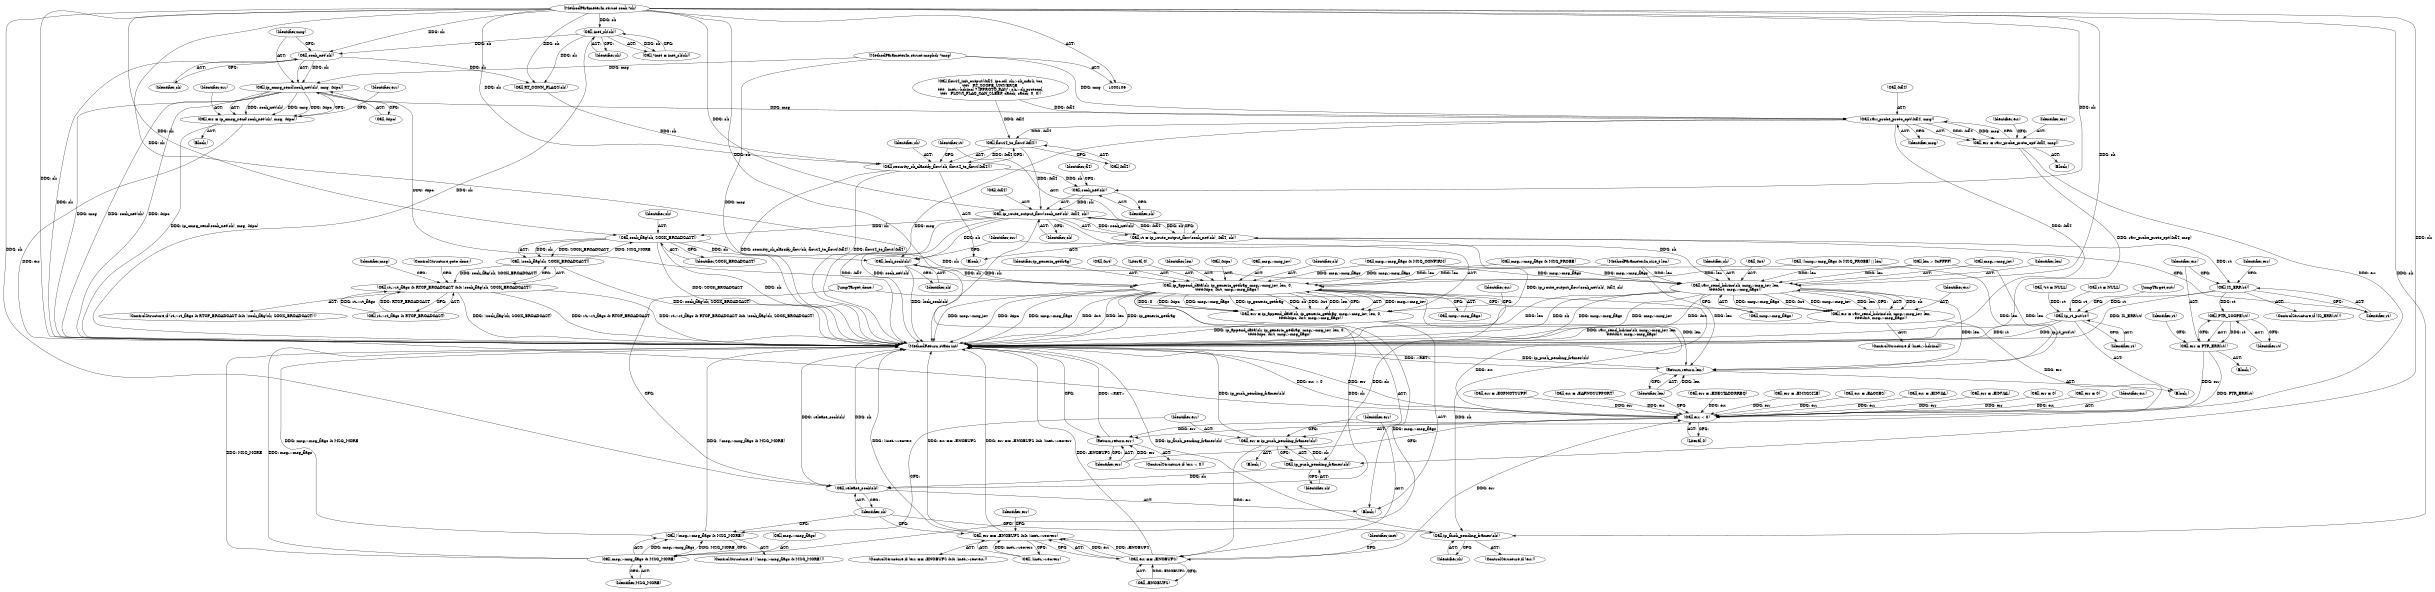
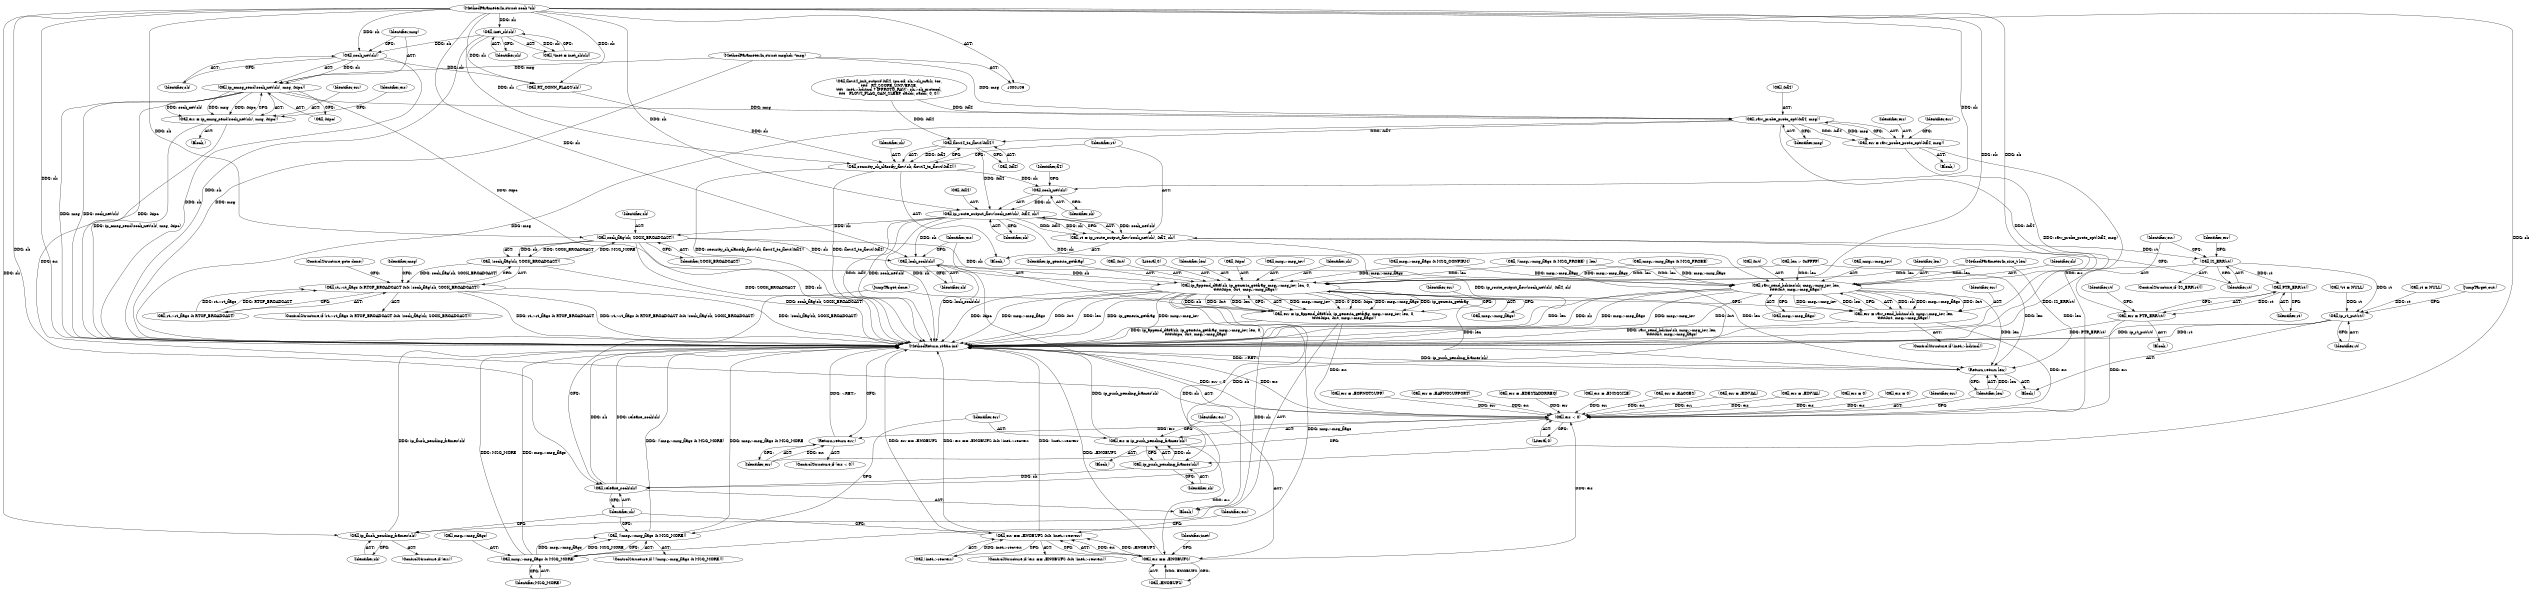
  digraph {
    n1 [label="(Call,ip_cmsg_send(sock_net(sk), msg, &ipc))"]
    n2 [label="(Call,err = ip_cmsg_send(sock_net(sk), msg, &ipc))"]
    n3 [label="(Call,raw_probe_proto_opt(&fl4, msg))"]
    n4 [label="(Call,ip_append_data(sk, ip_generic_getfrag, msg->msg_iov, len, 0,\n\t\t\t\t\t&ipc, &rt, msg->msg_flags))"]
    n5 [label="(MethodReturn,static int)"]
    n6 [label="(Call,&ipc)"]
    n7 [label="(Call,err < 0)"]
    n8 [label="(Block,)"]
    n9 [label="(Call,err = raw_probe_proto_opt(&fl4, msg))"]
    n10 [label="(Call,flowi4_to_flowi(&fl4))"]
    n11 [label="(Identifier,msg)"]
    n12 [label="(Call,ip_flush_pending_frames(sk))"]
    n13 [label="(Call,release_sock(sk))"]
    n14 [label="(Call,ip_push_pending_frames(sk))"]
    n15 [label="(Return,return len;)"]
    n16 [label="(Call,err = ip_append_data(sk, ip_generic_getfrag, msg->msg_iov, len, 0,\n\t\t\t\t\t&ipc, &rt, msg->msg_flags))"]
    n17 [label="(Call,msg->msg_flags & MSG_MORE)"]
    n18 [label="(Call,msg->msg_flags)"]
    n19 [label="(Return,return err;)"]
    n20 [label="(Call,sock_net(sk))"]
    n21 [label="(Identifier,sk)"]
    n22 [label="(Call,RT_CONN_FLAGS(sk))"]
    n23 [label="(Call,security_sk_classify_flow(sk, flowi4_to_flowi(&fl4)))"]
    n24 [label="(Call,inet_sk(sk))"]
    n25 [label="(Identifier,sk)"]
    n26 [label="(Call,*inet = inet_sk(sk))"]
    n27 [label="(MethodParameterIn,struct sock *sk)"]
    n28 [label="(Call,sock_net(sk))"]
    n29 [label="(Call,ip_route_output_flow(sock_net(sk), &fl4, sk))"]
    n30 [label="(Call,sock_flag(sk, SOCK_BROADCAST))"]
    n31 [label="(Call,raw_send_hdrinc(sk, msg->msg_iov, len,\n\t\t\t\t\t&rt, msg->msg_flags))"]
    n32 [label="(Call,lock_sock(sk))"]
    1000106
    n34 [label="(Block,)"]
    n35 [label="(Identifier,sk)"]
    n36 [label="(Call,rt = ip_route_output_flow(sock_net(sk), &fl4, sk))"]
    n37 [label="(Identifier,sk)"]
    n38 [label="(Call,!sock_flag(sk, SOCK_BROADCAST))"]
    n39 [label="(Identifier,SOCK_BROADCAST)"]
    n40 [label="(Call,err = raw_send_hdrinc(sk, msg->msg_iov, len,\n\t\t\t\t\t&rt, msg->msg_flags))"]
    n41 [label="(Call,msg->msg_flags)"]
    n42 [label="(Identifier,sk)"]
    n43 [label="(Block,)"]
    n44 [label="(ControlStructure,if (err))"]
    n45 [label="(Identifier,sk)"]
    n46 [label="(Identifier,sk)"]
    n47 [label="(Call,err = ip_push_pending_frames(sk))"]
    n48 [label="(Identifier,sk)"]
    n49 [label="(MethodParameterIn,struct msghdr *msg)"]
    n50 [label="(Literal,0)"]
    n51 [label="(ControlStructure,if (err < 0))"]
    n52 [label="(Identifier,err)"]
    n53 [label="(Block,)"]
    n54 [label="(Call,&fl4)"]
    n55 [label="(Call,IS_ERR(rt))"]
-   n56 [label="(Call,PTR_SCOPE(rt))"]
+   n56 [label="(Call,PTR_ERR(rt))"]
    n57 [label="(Call,ip_rt_put(rt))"]
    n58 [label="(ControlStructure,if (IS_ERR(rt)))"]
    n59 [label="(Identifier,rt)"]
    n60 [label="(Call,err = PTR_ERR(rt))"]
    n61 [label="(Identifier,rt)"]
    n62 [label="(Block,)"]
    n63 [label="(Identifier,rt)"]
    n64 [label="(Block,)"]
    n65 [label="(Call,rt->rt_flags & RTCF_BROADCAST && !sock_flag(sk, SOCK_BROADCAST))"]
    n66 [label="(Call,rt->rt_flags & RTCF_BROADCAST)"]
    n67 [label="(ControlStructure,if (rt->rt_flags & RTCF_BROADCAST && !sock_flag(sk, SOCK_BROADCAST)))"]
    n68 [label="(ControlStructure,if (inet->hdrincl))"]
    n69 [label="(Identifier,len)"]
    n70 [label="(Call,!(msg->msg_flags & MSG_MORE))"]
    n71 [label="(Identifier,MSG_MORE)"]
    n72 [label="(Call,err == -ENOBUFS && !inet->recverr)"]
    n73 [label="(ControlStructure,if (!(msg->msg_flags & MSG_MORE)))"]
    n74 [label="(Call,err == -ENOBUFS)"]
    n75 [label="(Block,)"]
    n76 [label="(Call,-ENOBUFS)"]
    n77 [label="(ControlStructure,if (err == -ENOBUFS && !inet->recverr))"]
    n78 [label="(Call,!inet->recverr)"]
    n79 [label="(Identifier,sk)"]
    n80 [label="(Call,flowi4_init_output(&fl4, ipc.oif, sk->sk_mark, tos,\n\t\t\t\t   RT_SCOPE_UNIVERSE,\n\t\t\t\t   inet->hdrincl ? IPPROTO_RAW : sk->sk_protocol,\n\t\t\t\t   FLOWI_FLAG_CAN_SLEEP, daddr, saddr, 0, 0))"]
    n81 [label="(Identifier,err)"]
    n82 [label="(Identifier,err)"]
    n83 [label="(Identifier,ip_generic_getfrag)"]
    n84 [label="(Call,&rt)"]
    n85 [label="(Literal,0)"]
    n86 [label="(JumpTarget,done:)"]
    n87 [label="(Identifier,len)"]
    n88 [label="(Call,err = -EOPNOTSUPP)"]
    n89 [label="(Call,err = -EAFNOSUPPORT)"]
    n90 [label="(Call,err = -EDESTADDRREQ)"]
    n91 [label="(Identifier,err)"]
    n92 [label="(Identifier,len)"]
    n93 [label="(Identifier,msg)"]
    n94 [label="(Call,rt = NULL)"]
    n95 [label="(JumpTarget,out:)"]
    n96 [label="(Call,&ipc)"]
    n97 [label="(Identifier,err)"]
    n98 [label="(Call,msg->msg_iov)"]
    n99 [label="(Call,msg->msg_flags & MSG_PROBE)"]
    n100 [label="(Call,err = -EMSGSIZE)"]
    n101 [label="(Identifier,sk)"]
    n102 [label="(Call,msg->msg_flags & MSG_CONFIRM)"]
    n103 [label="(Call,&fl4)"]
    n104 [label="(Identifier,sk)"]
    n105 [label="(MethodParameterIn,size_t len)"]
    n106 [label="(Call,err = -EACCES)"]
    n107 [label="(Identifier,err)"]
    n108 [label="(Identifier,rt)"]
    n109 [label="(Call,&fl4)"]
    n110 [label="(Identifier,err)"]
    n111 [label="(Identifier,sk)"]
    n112 [label="(Identifier,err)"]
    n113 [label="(Identifier,err)"]
    n114 [label="(Call,err = -EINVAL)"]
    n115 [label="(Identifier,rt)"]
    n116 [label="(Call,&rt)"]
    n117 [label="(Identifier,err)"]
    n118 [label="(Call,err = -EINVAL)"]
    n119 [label="(Call,!(msg->msg_flags & MSG_PROBE) || len)"]
    n120 [label="(Identifier,inet)"]
    n121 [label="(Call,*rt = NULL)"]
    n122 [label="(Call,err = 0)"]
    n123 [label="(Call,len > 0xFFFF)"]
    n124 [label="(Identifier,err)"]
    n125 [label="(Identifier,err)"]
    n126 [label="(ControlStructure,goto done;)"]
    n127 [label="(Call,err = 0)"]
    n128 [label="(Identifier,err)"]
    n129 [label="(Identifier,msg)"]
    n130 [label="(Call,msg->msg_iov)"]
    n131 [label="(Call,msg->msg_flags)"]
    n132 [label="(Identifier,err)"]
    n133 [label="(Identifier,fl4)"]
    n1 -> n2 [label="AST: "]
    n1 -> n2 [label="DDG: sock_net(sk)"]
    n1 -> n2 [label="DDG: msg"]
    n1 -> n2 [label="DDG: &ipc"]
    n1 -> n3 [label="DDG: msg"]
    n1 -> n4 [label="DDG: &ipc"]
    n1 -> n5 [label="DDG: sock_net(sk)"]
    n1 -> n5 [label="DDG: &ipc"]
    n1 -> n5 [label="DDG: msg"]
    n1 -> n6 [label="CFG: "]
    n2 -> n1 [label="CFG: "]
    n2 -> n5 [label="DDG: ip_cmsg_send(sock_net(sk), msg, &ipc)"]
    n2 -> n7 [label="DDG: err"]
    n2 -> n8 [label="AST: "]
    n3 -> n5 [label="DDG: msg"]
    n3 -> n5 [label="DDG: &fl4"]
    n3 -> n9 [label="AST: "]
    n3 -> n9 [label="DDG: &fl4"]
    n3 -> n9 [label="DDG: msg"]
    n3 -> n10 [label="DDG: &fl4"]
    n3 -> n11 [label="CFG: "]
    n4 -> n5 [label="DDG: msg->msg_iov"]
    n4 -> n5 [label="DDG: &ipc"]
    n4 -> n5 [label="DDG: msg->msg_flags"]
    n4 -> n5 [label="DDG: &rt"]
    n4 -> n5 [label="DDG: len"]
    n4 -> n5 [label="DDG: ip_generic_getfrag"]
    n4 -> n12 [label="DDG: sk"]
    n4 -> n13 [label="DDG: sk"]
    n4 -> n14 [label="DDG: sk"]
    n4 -> n15 [label="DDG: len"]
    n4 -> n16 [label="AST: "]
    n4 -> n16 [label="DDG: msg->msg_iov"]
    n4 -> n16 [label="DDG: 0"]
    n4 -> n16 [label="DDG: &ipc"]
    n4 -> n16 [label="DDG: msg->msg_flags"]
    n4 -> n16 [label="DDG: ip_generic_getfrag"]
    n4 -> n16 [label="DDG: sk"]
    n4 -> n16 [label="DDG: &rt"]
    n4 -> n16 [label="DDG: len"]
    n4 -> n17 [label="DDG: msg->msg_flags"]
    n4 -> n18 [label="CFG: "]
    n5 -> n15 [label="DDG: ip_push_pending_frames(sk)"]
    n5 -> n19 [label="CFG: "]
    n6 -> n1 [label="AST: "]
    n7 -> n5 [label="DDG: err < 0"]
    n7 -> n5 [label="DDG: err"]
    n7 -> n19 [label="DDG: err"]
    n7 -> n47 [label="AST: "]
    n7 -> n50 [label="CFG: "]
    n9 -> n3 [label="CFG: "]
    n9 -> n5 [label="DDG: raw_probe_proto_opt(&fl4, msg)"]
    n9 -> n7 [label="DDG: err"]
    n9 -> n53 [label="AST: "]
    n10 -> n23 [label="AST: "]
    n10 -> n23 [label="DDG: &fl4"]
    n10 -> n29 [label="DDG: &fl4"]
    n10 -> n54 [label="CFG: "]
    n11 -> n3 [label="AST: "]
    n12 -> n5 [label="DDG: ip_flush_pending_frames(sk)"]
    n12 -> n44 [label="AST: "]
    n12 -> n45 [label="CFG: "]
    n13 -> n5 [label="DDG: sk"]
    n13 -> n5 [label="DDG: release_sock(sk)"]
    n13 -> n43 [label="AST: "]
    n13 -> n46 [label="CFG: "]
    n14 -> n13 [label="DDG: sk"]
    n14 -> n47 [label="AST: "]
    n14 -> n47 [label="DDG: sk"]
    n14 -> n48 [label="CFG: "]
    n15 -> n5 [label="DDG: <RET>"]
    n15 -> n62 [label="AST: "]
    n15 -> n69 [label="CFG: "]
    n16 -> n4 [label="CFG: "]
    n16 -> n5 [label="DDG: ip_append_data(sk, ip_generic_getfrag, msg->msg_iov, len, 0,\n\t\t\t\t\t&ipc, &rt, msg->msg_flags)"]
    n16 -> n7 [label="DDG: err"]
    n16 -> n43 [label="AST: "]
    n17 -> n5 [label="DDG: MSG_MORE"]
    n17 -> n5 [label="DDG: msg->msg_flags"]
    n17 -> n70 [label="AST: "]
    n17 -> n70 [label="DDG: msg->msg_flags"]
    n17 -> n70 [label="DDG: MSG_MORE"]
    n17 -> n71 [label="CFG: "]
    n18 -> n4 [label="AST: "]
    n19 -> n5 [label="DDG: <RET>"]
    n19 -> n51 [label="AST: "]
    n19 -> n52 [label="CFG: "]
    n20 -> n1 [label="AST: "]
    n20 -> n1 [label="DDG: sk"]
    n20 -> n5 [label="DDG: sk"]
    n20 -> n21 [label="CFG: "]
    n20 -> n22 [label="DDG: sk"]
    n21 -> n20 [label="AST: "]
    n22 -> n23 [label="DDG: sk"]
    n23 -> n5 [label="DDG: security_sk_classify_flow(sk, flowi4_to_flowi(&fl4))"]
    n23 -> n5 [label="DDG: flowi4_to_flowi(&fl4)"]
    n23 -> n10 [label="CFG: "]
    n23 -> n28 [label="DDG: sk"]
    n23 -> n34 [label="AST: "]
    n24 -> n5 [label="DDG: sk"]
    n24 -> n20 [label="DDG: sk"]
    n24 -> n22 [label="DDG: sk"]
    n24 -> n25 [label="CFG: "]
    n24 -> n26 [label="AST: "]
    n24 -> n26 [label="DDG: sk"]
    n25 -> n24 [label="AST: "]
    n26 -> n24 [label="CFG: "]
    n27 -> n4 [label="DDG: sk"]
    n27 -> n5 [label="DDG: sk"]
    n27 -> n12 [label="DDG: sk"]
    n27 -> n13 [label="DDG: sk"]
    n27 -> n14 [label="DDG: sk"]
    n27 -> n20 [label="DDG: sk"]
    n27 -> n22 [label="DDG: sk"]
    n27 -> n23 [label="DDG: sk"]
    n27 -> n24 [label="DDG: sk"]
    n27 -> n28 [label="DDG: sk"]
    n27 -> n29 [label="DDG: sk"]
    n27 -> n30 [label="DDG: sk"]
    n27 -> n31 [label="DDG: sk"]
    n27 -> n32 [label="DDG: sk"]
    n27 -> 1000106 [label="AST: "]
    n28 -> n29 [label="AST: "]
    n28 -> n29 [label="DDG: sk"]
    n28 -> n35 [label="CFG: "]
    n29 -> n5 [label="DDG: &fl4"]
    n29 -> n5 [label="DDG: sock_net(sk)"]
    n29 -> n5 [label="DDG: sk"]
    n29 -> n30 [label="DDG: sk"]
    n29 -> n31 [label="DDG: sk"]
    n29 -> n32 [label="DDG: sk"]
    n29 -> n36 [label="AST: "]
    n29 -> n36 [label="DDG: sock_net(sk)"]
    n29 -> n36 [label="DDG: &fl4"]
    n29 -> n36 [label="DDG: sk"]
    n29 -> n37 [label="CFG: "]
    n30 -> n5 [label="DDG: SOCK_BROADCAST"]
    n30 -> n5 [label="DDG: sk"]
    n30 -> n31 [label="DDG: sk"]
    n30 -> n32 [label="DDG: sk"]
    n30 -> n38 [label="AST: "]
    n30 -> n38 [label="DDG: sk"]
    n30 -> n38 [label="DDG: SOCK_BROADCAST"]
    n30 -> n39 [label="CFG: "]
    n31 -> n5 [label="DDG: len"]
    n31 -> n5 [label="DDG: sk"]
    n31 -> n5 [label="DDG: msg->msg_flags"]
    n31 -> n5 [label="DDG: msg->msg_iov"]
    n31 -> n5 [label="DDG: &rt"]
    n31 -> n15 [label="DDG: len"]
    n31 -> n40 [label="AST: "]
    n31 -> n40 [label="DDG: sk"]
    n31 -> n40 [label="DDG: msg->msg_flags"]
    n31 -> n40 [label="DDG: &rt"]
    n31 -> n40 [label="DDG: msg->msg_iov"]
    n31 -> n40 [label="DDG: len"]
    n31 -> n41 [label="CFG: "]
    n32 -> n4 [label="DDG: sk"]
    n32 -> n5 [label="DDG: lock_sock(sk)"]
    n32 -> n42 [label="CFG: "]
    n32 -> n43 [label="AST: "]
    n35 -> n28 [label="AST: "]
    n36 -> n5 [label="DDG: ip_route_output_flow(sock_net(sk), &fl4, sk)"]
    n36 -> n29 [label="CFG: "]
    n36 -> n34 [label="AST: "]
    n36 -> n55 [label="DDG: rt"]
    n37 -> n29 [label="AST: "]
    n38 -> n5 [label="DDG: sock_flag(sk, SOCK_BROADCAST)"]
    n38 -> n30 [label="DDG: MSG_MORE"]
    n38 -> n65 [label="AST: "]
    n38 -> n65 [label="DDG: sock_flag(sk, SOCK_BROADCAST)"]
    n39 -> n30 [label="AST: "]
    n40 -> n5 [label="DDG: raw_send_hdrinc(sk, msg->msg_iov, len,\n\t\t\t\t\t&rt, msg->msg_flags)"]
    n40 -> n7 [label="DDG: err"]
    n40 -> n31 [label="CFG: "]
    n40 -> n68 [label="AST: "]
    n41 -> n31 [label="AST: "]
    n42 -> n32 [label="AST: "]
    n45 -> n12 [label="AST: "]
    n46 -> n12 [label="CFG: "]
    n46 -> n13 [label="AST: "]
    n46 -> n70 [label="CFG: "]
    n46 -> n72 [label="CFG: "]
    n47 -> n5 [label="DDG: ip_push_pending_frames(sk)"]
    n47 -> n14 [label="CFG: "]
    n47 -> n74 [label="DDG: err"]
    n47 -> n75 [label="AST: "]
    n48 -> n14 [label="AST: "]
    n49 -> n1 [label="DDG: msg"]
    n49 -> n3 [label="DDG: msg"]
    n49 -> n5 [label="DDG: msg"]
    n49 -> 1000106 [label="AST: "]
    n50 -> n7 [label="AST: "]
    n52 -> n7 [label="CFG: "]
    n52 -> n19 [label="AST: "]
    n52 -> n19 [label="DDG: err"]
    n54 -> n10 [label="AST: "]
    n55 -> n5 [label="DDG: IS_ERR(rt)"]
    n55 -> n56 [label="DDG: rt"]
    n55 -> n57 [label="DDG: rt"]
    n55 -> n58 [label="AST: "]
    n55 -> n59 [label="CFG: "]
    n56 -> n60 [label="AST: "]
    n56 -> n60 [label="DDG: rt"]
    n56 -> n61 [label="CFG: "]
    n57 -> n5 [label="DDG: rt"]
    n57 -> n5 [label="DDG: ip_rt_put(rt)"]
    n57 -> n62 [label="AST: "]
    n57 -> n63 [label="CFG: "]
    n59 -> n36 [label="CFG: "]
    n59 -> n55 [label="AST: "]
-   n60 -> n19 [label="DDG: PTR_ERR(rt)"]
+   n60 -> n5 [label="DDG: PTR_ERR(rt)"]
    n60 -> n7 [label="DDG: err"]
    n60 -> n56 [label="CFG: "]
    n60 -> n64 [label="AST: "]
    n61 -> n56 [label="AST: "]
    n63 -> n57 [label="AST: "]
    n65 -> n5 [label="DDG: !sock_flag(sk, SOCK_BROADCAST)"]
    n65 -> n5 [label="DDG: rt->rt_flags & RTCF_BROADCAST"]
    n65 -> n5 [label="DDG: rt->rt_flags & RTCF_BROADCAST && !sock_flag(sk, SOCK_BROADCAST)"]
    n65 -> n38 [label="CFG: "]
    n65 -> n66 [label="CFG: "]
    n65 -> n67 [label="AST: "]
    n66 -> n65 [label="AST: "]
    n66 -> n65 [label="DDG: rt->rt_flags"]
    n66 -> n65 [label="DDG: RTCF_BROADCAST"]
    n69 -> n7 [label="CFG: "]
    n69 -> n15 [label="AST: "]
    n69 -> n15 [label="DDG: len"]
    n70 -> n5 [label="DDG: !(msg->msg_flags & MSG_MORE)"]
    n70 -> n5 [label="DDG: msg->msg_flags & MSG_MORE"]
    n70 -> n17 [label="CFG: "]
    n70 -> n73 [label="AST: "]
    n71 -> n17 [label="AST: "]
    n72 -> n5 [label="DDG: err == -ENOBUFS"]
    n72 -> n5 [label="DDG: err == -ENOBUFS && !inet->recverr"]
    n72 -> n5 [label="DDG: !inet->recverr"]
    n72 -> n74 [label="CFG: "]
    n72 -> n77 [label="AST: "]
    n72 -> n78 [label="CFG: "]
    n74 -> n5 [label="DDG: -ENOBUFS"]
    n74 -> n7 [label="DDG: err"]
    n74 -> n72 [label="AST: "]
    n74 -> n72 [label="DDG: err"]
    n74 -> n72 [label="DDG: -ENOBUFS"]
    n74 -> n76 [label="CFG: "]
    n76 -> n74 [label="AST: "]
    n76 -> n74 [label="DDG: ENOBUFS"]
    n78 -> n72 [label="AST: "]
    n78 -> n72 [label="DDG: inet->recverr"]
    n79 -> n23 [label="AST: "]
    n80 -> n3 [label="DDG: &fl4"]
    n80 -> n10 [label="DDG: &fl4"]
    n81 -> n47 [label="AST: "]
    n81 -> n70 [label="CFG: "]
    n82 -> n72 [label="CFG: "]
    n83 -> n4 [label="AST: "]
    n84 -> n4 [label="AST: "]
    n85 -> n4 [label="AST: "]
    n86 -> n13 [label="CFG: "]
    n86 -> n40 [label="CFG: "]
    n87 -> n4 [label="AST: "]
    n88 -> n7 [label="DDG: err"]
    n89 -> n7 [label="DDG: err"]
    n90 -> n7 [label="DDG: err"]
    n91 -> n40 [label="AST: "]
    n92 -> n31 [label="AST: "]
    n93 -> n1 [label="AST: "]
    n93 -> n20 [label="CFG: "]
    n94 -> n57 [label="DDG: rt"]
    n95 -> n57 [label="CFG: "]
    n96 -> n4 [label="AST: "]
    n97 -> n9 [label="AST: "]
    n98 -> n4 [label="AST: "]
    n99 -> n4 [label="DDG: msg->msg_flags"]
    n99 -> n31 [label="DDG: msg->msg_flags"]
    n100 -> n7 [label="DDG: err"]
    n101 -> n30 [label="AST: "]
    n102 -> n4 [label="DDG: msg->msg_flags"]
    n102 -> n31 [label="DDG: msg->msg_flags"]
    n103 -> n3 [label="AST: "]
    n104 -> n4 [label="AST: "]
    n105 -> n4 [label="DDG: len"]
    n105 -> n15 [label="DDG: len"]
    n105 -> n31 [label="DDG: len"]
    n106 -> n7 [label="DDG: err"]
    n107 -> n47 [label="CFG: "]
    n107 -> n74 [label="AST: "]
    n108 -> n23 [label="CFG: "]
    n108 -> n36 [label="AST: "]
    n109 -> n29 [label="AST: "]
    n110 -> n55 [label="CFG: "]
    n110 -> n60 [label="AST: "]
    n111 -> n31 [label="AST: "]
    n112 -> n16 [label="CFG: "]
    n113 -> n2 [label="AST: "]
    n114 -> n7 [label="DDG: err"]
    n115 -> n60 [label="CFG: "]
    n116 -> n31 [label="AST: "]
    n117 -> n9 [label="CFG: "]
    n118 -> n7 [label="DDG: err"]
    n119 -> n4 [label="DDG: len"]
    n119 -> n15 [label="DDG: len"]
    n119 -> n31 [label="DDG: len"]
    n120 -> n74 [label="CFG: "]
    n121 -> n57 [label="DDG: rt"]
    n122 -> n7 [label="DDG: err"]
    n123 -> n4 [label="DDG: len"]
    n123 -> n15 [label="DDG: len"]
    n123 -> n31 [label="DDG: len"]
    n124 -> n2 [label="CFG: "]
    n125 -> n55 [label="CFG: "]
    n126 -> n65 [label="CFG: "]
    n127 -> n7 [label="DDG: err"]
    n128 -> n7 [label="AST: "]
    n129 -> n65 [label="CFG: "]
    n130 -> n31 [label="AST: "]
    n131 -> n17 [label="AST: "]
    n132 -> n16 [label="AST: "]
    n132 -> n32 [label="CFG: "]
    n133 -> n28 [label="CFG: "]
  }
